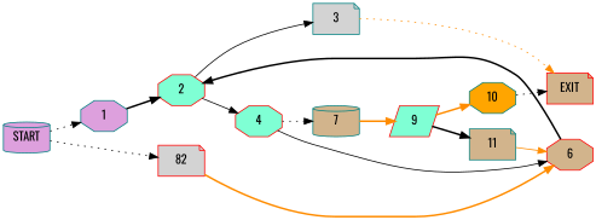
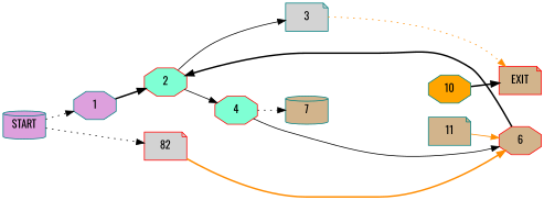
  digraph {
    fontname=Oswald
    rankdir=LR
    node [color=teal fillcolor=tan fontname=Oswald shape=octagon style=filled]
    edge [color=black fontname=Oswald style=bold]
    n1 [fillcolor=plum label=START shape=cylinder]
    1 [fillcolor=plum]
    n3 [color=red fillcolor=lightgrey label=82 shape=note]
    2 [color=red fillcolor=aquamarine]
    6 [color=red]
    n6 [color=red label=EXIT shape=note]
    3 [fillcolor=lightgrey shape=note]
    4 [color=red fillcolor=aquamarine]
    7 [shape=cylinder]
-   9 [color=red fillcolor=aquamarine shape=parallelogram]
    10 [fillcolor=orange]
    11 [shape=note]
    n1 -> 1 [style=dotted]
    n1 -> n3 [style=dotted]
    1 -> 2
    n3 -> 6 [color=darkorange]
    2 -> 3 [style=solid]
    2 -> 4 [style=solid]
    6 -> 2
    3 -> n6 [color=darkorange style=dotted]
    4 -> 6 [style=solid]
    4 -> 7 [style=dotted]
-   7 -> 9 [color=darkorange]
-   9 -> 10 [color=darkorange]
-   9 -> 11
-   10 -> n6 [style=dotted]
+   10 -> n6
    11 -> 6 [color=darkorange style=solid]
  }
